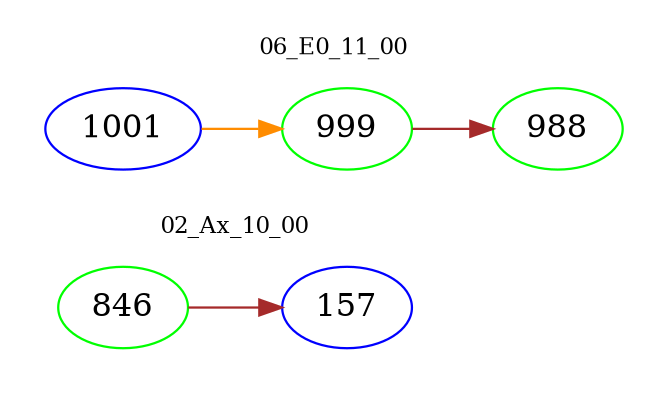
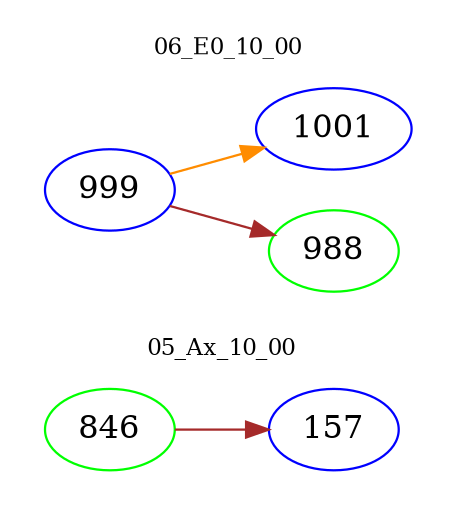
  digraph {
    rankdir=LR
    node [color=green]
    edge [color=brown]
    n1 [label=846]
    n2 [color=blue label=157]
-   n3 [label=999]
+   n3 [color=blue label=999]
    n4 [label=988]
    n5 [color=blue label=1001]
    subgraph cluster_1 {
      color=white
      fontsize=10
-     label="02_Ax_10_00"
+     label="05_Ax_10_00"
      n1
      n2
    }
    subgraph cluster_2 {
      color=white
      fontsize=10
-     label="06_E0_11_00"
+     label="06_E0_10_00"
      n3
      n4
      n5
    }
    n1 -> n2
    n3 -> n4
-   n5 -> n3 [color=darkorange]
+   n3 -> n5 [color=darkorange]
  }
